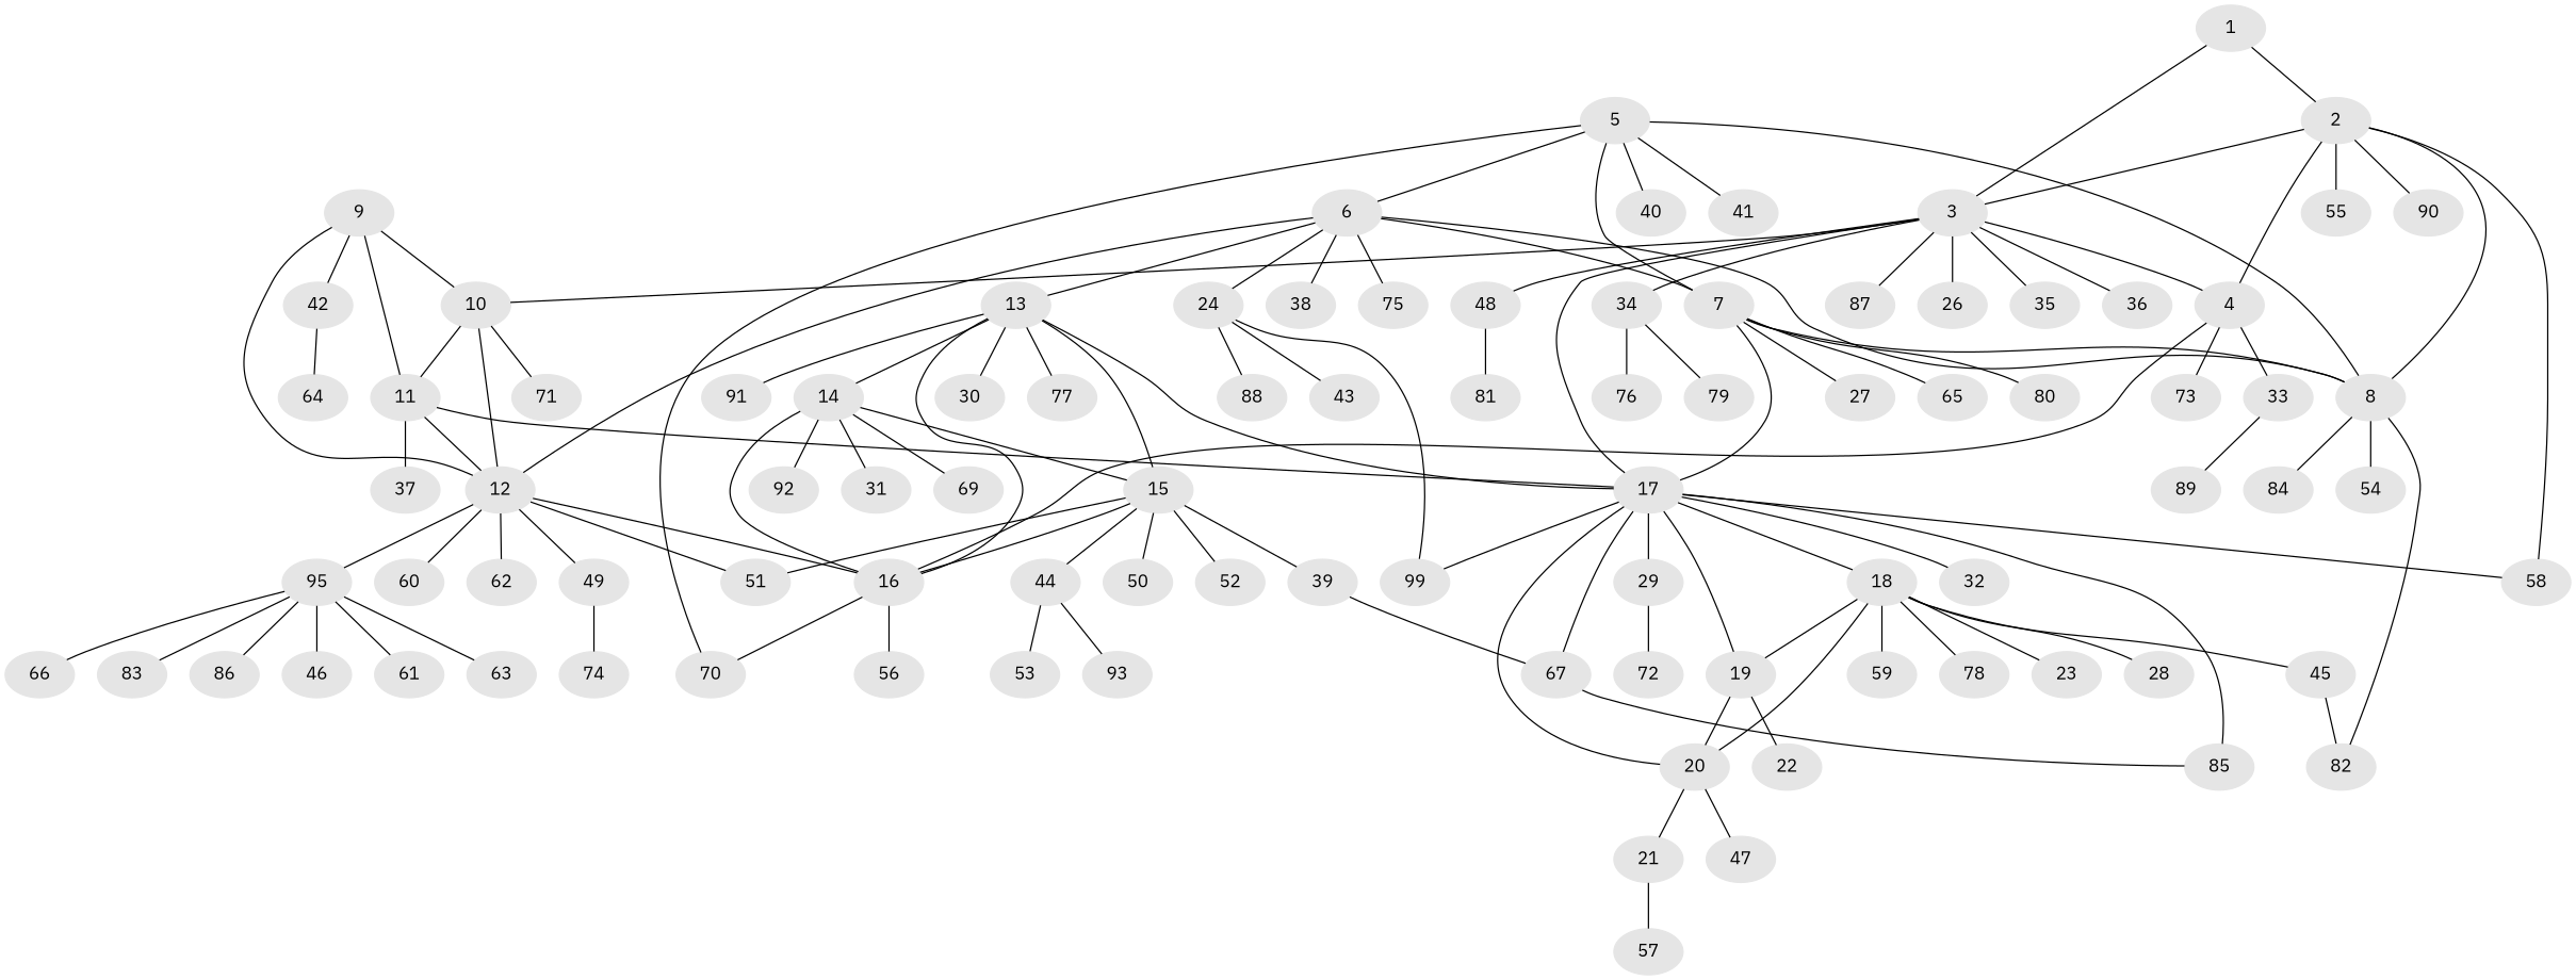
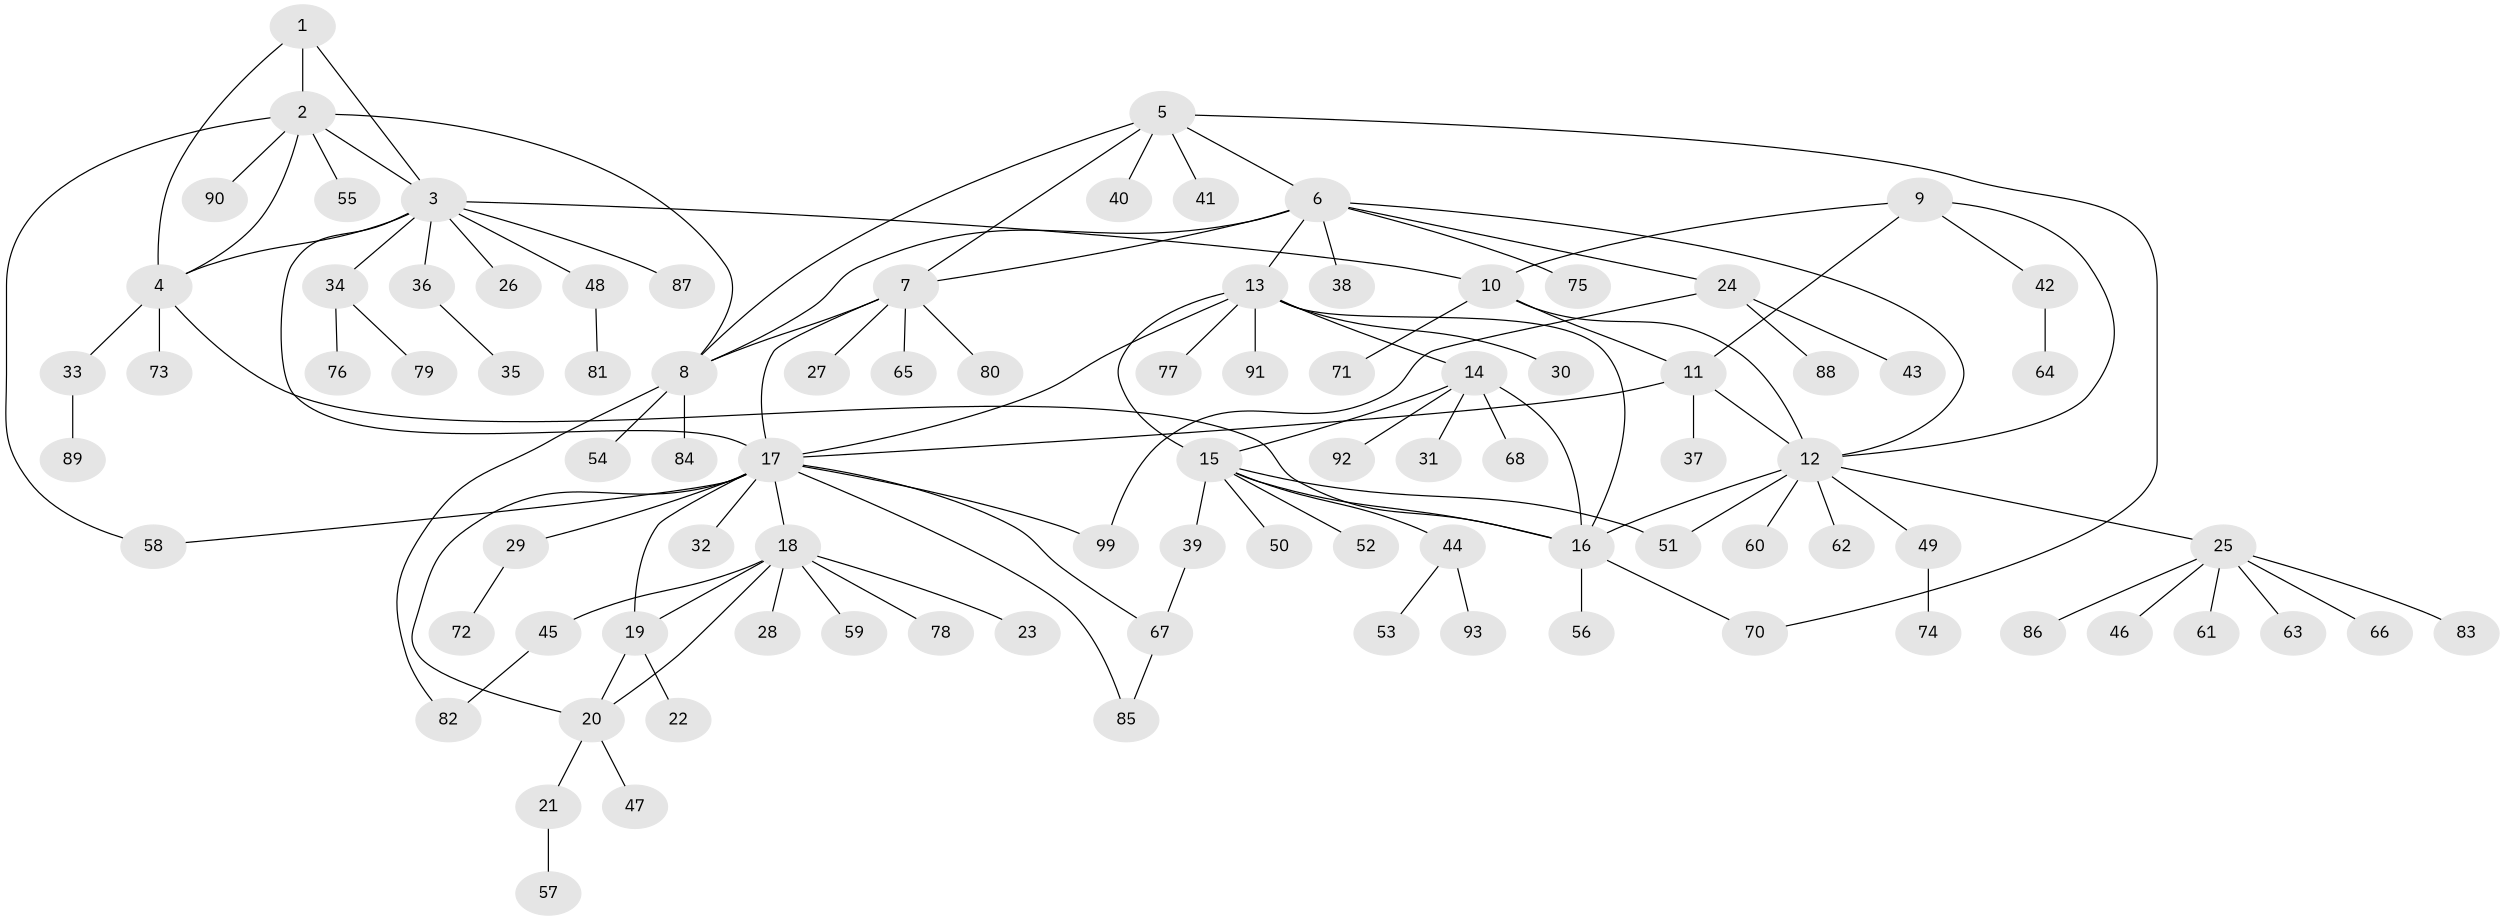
  graph {
    fontname="IBM Plex Sans"
    node [color=gray90 fontname="IBM Plex Sans" style=filled]
    edge [fontname="IBM Plex Sans"]
    1
    2
    3
    4
    8
    55
    58
    90
    10
    17
    26
    34
    35
    36
    48
    87
    16
    33
    73
    54
    82
    84
    12
    11
    71
    18
    19
    20
    29
    32
    67
    n32 [label=99]
    85
    76
    79
    81
    70
    56
    89
    5
    6
    7
    40
    41
    13
    24
    38
    75
    27
    65
    80
-   25 [label=95]
+   25
    49
    51
    60
    62
    14
    15
    30
    77
    91
    43
    88
    9
    42
    37
    64
    46
    61
    63
    66
    83
    86
    74
    31
-   68 [label=69]
+   68
    92
    39
    44
    50
    52
    53
    93
    23
    28
    45
    59
    78
    22
    21
    47
    72
    57
    1 -- 2
    1 -- 3
+   1 -- 4
    2 -- 3
    2 -- 4
    2 -- 8
    2 -- 55
    2 -- 58
    2 -- 90
    3 -- 4
    3 -- 10
    3 -- 17
    3 -- 26
    3 -- 34
-   3 -- 35
+   36 -- 35
    3 -- 36
    3 -- 48
    3 -- 87
    4 -- 16
    4 -- 33
    4 -- 73
    8 -- 54
    8 -- 82
    8 -- 84
    10 -- 12
    10 -- 11
    10 -- 71
    17 -- 58
    17 -- 18
    17 -- 19
    17 -- 20
    17 -- 29
    17 -- 32
    17 -- 67
    17 -- n32
    17 -- 85
    34 -- 76
    34 -- 79
    48 -- 81
    16 -- 70
    16 -- 56
    33 -- 89
    12 -- 16
    12 -- 25
    12 -- 49
    12 -- 51
    12 -- 60
    12 -- 62
    11 -- 17
    11 -- 12
    11 -- 37
    18 -- 19
    18 -- 20
    18 -- 23
    18 -- 28
    18 -- 45
    18 -- 59
    18 -- 78
    19 -- 20
    19 -- 22
    20 -- 21
    20 -- 47
    29 -- 72
    67 -- 85
    5 -- 8
    5 -- 70
    5 -- 6
    5 -- 7
    5 -- 40
    5 -- 41
    6 -- 8
    6 -- 12
    6 -- 7
    6 -- 13
    6 -- 24
    6 -- 38
    6 -- 75
    7 -- 8
    7 -- 17
    7 -- 27
    7 -- 65
    7 -- 80
    13 -- 17
    13 -- 16
    13 -- 14
    13 -- 15
    13 -- 30
    13 -- 77
    13 -- 91
    24 -- n32
    24 -- 43
    24 -- 88
    25 -- 46
    25 -- 61
    25 -- 63
    25 -- 66
    25 -- 83
    25 -- 86
    49 -- 74
    14 -- 16
    14 -- 15
    14 -- 31
    14 -- 68
    14 -- 92
    15 -- 16
    15 -- 51
    15 -- 39
    15 -- 44
    15 -- 50
    15 -- 52
    9 -- 10
    9 -- 12
    9 -- 11
    9 -- 42
    42 -- 64
    39 -- 67
    44 -- 53
    44 -- 93
    45 -- 82
    21 -- 57
  }
